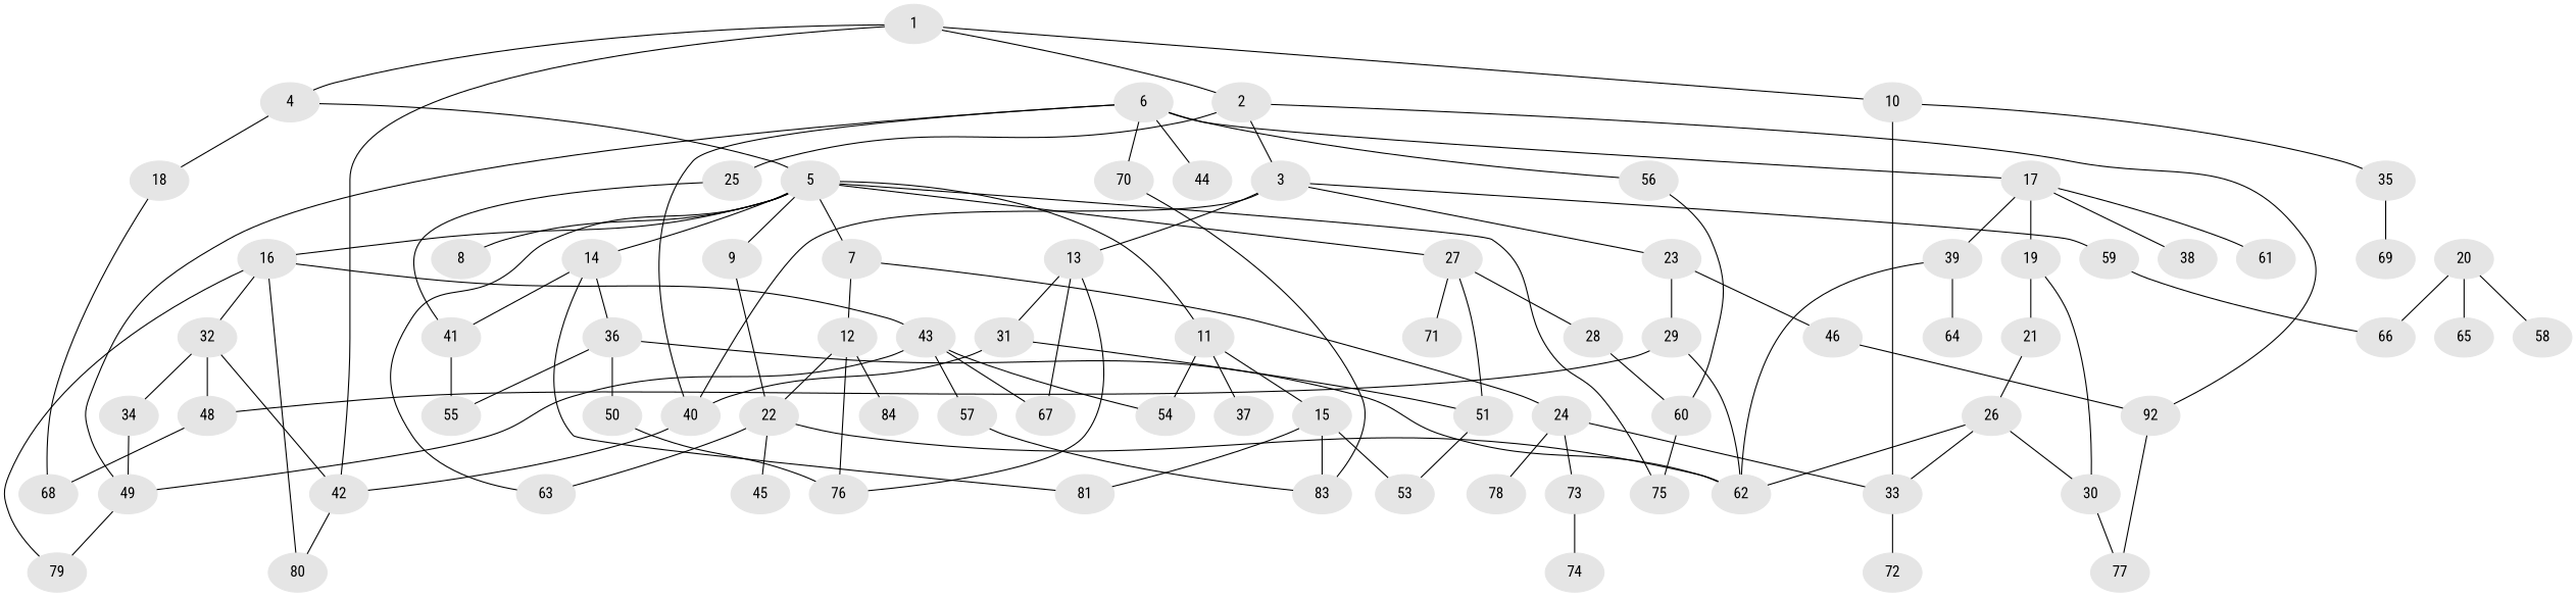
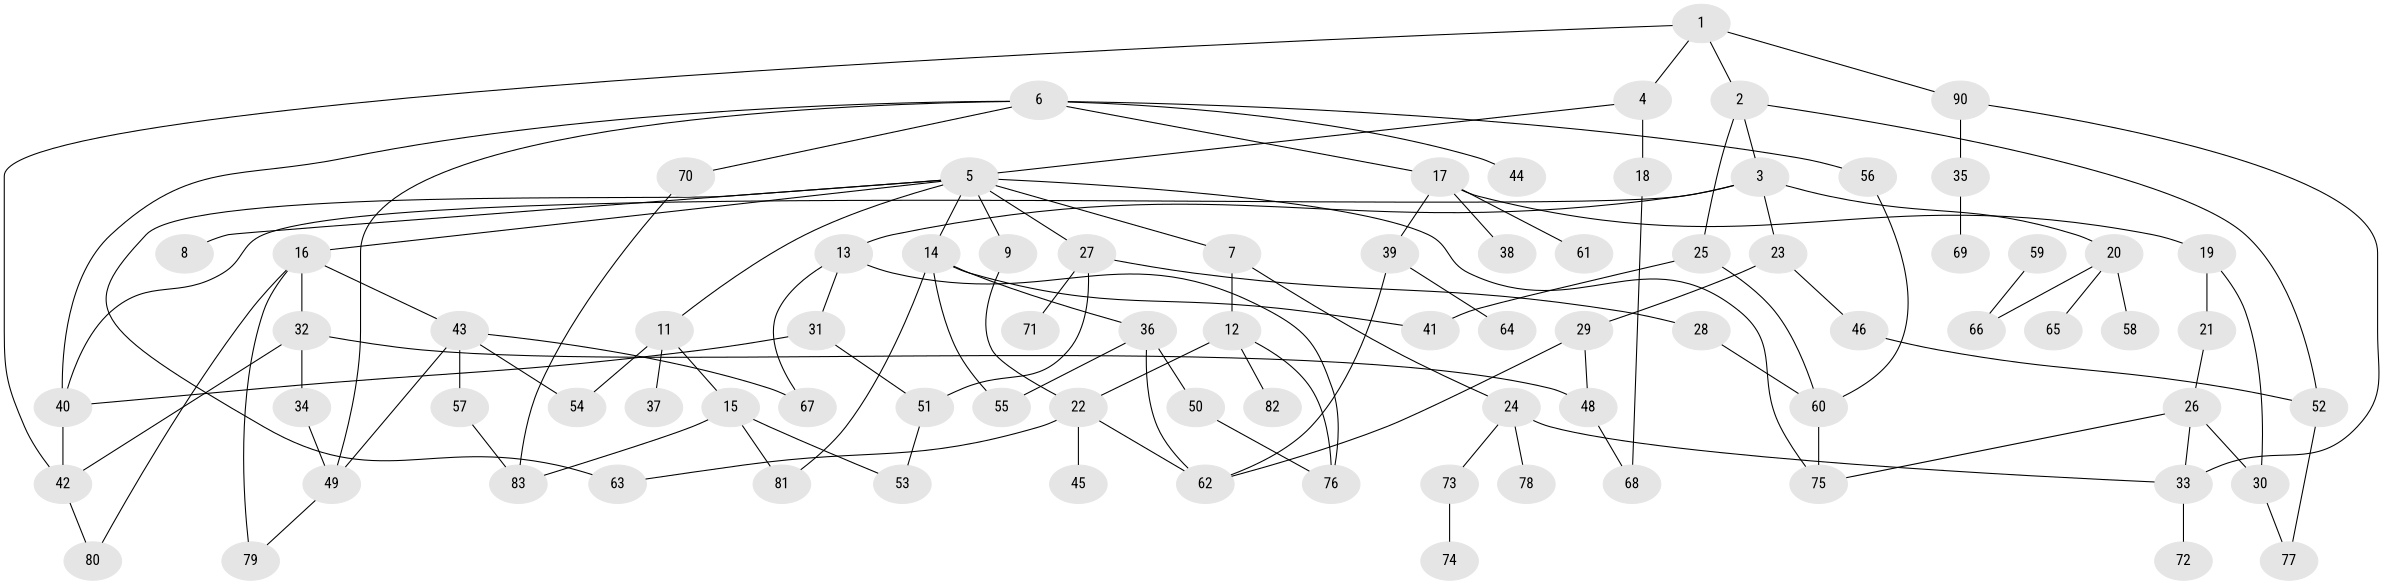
  graph {
    fontname="Roboto Condensed"
    node [color=gray90 fontname="Roboto Condensed" style=filled]
    edge [fontname="Roboto Condensed"]
    1
    2
    4
-   10
+   10 [label=90]
    42
    3
    25
-   52 [label=92]
+   52
    5
    18
    35
    33
    80
    13
    20
    23
    40
    41
    60
    77
    6
    17
    44
    49
    56
    70
    76
    31
    67
    58
    65
    66
    29
    46
    7
    8
    9
    11
    14
    16
    27
    63
    75
    68
    12
    24
    22
    15
    37
    54
    36
    81
    32
    43
    79
    28
    51
    71
    19
    38
    39
    61
    83
-   82 [label=84]
+   82
    73
    78
    45
    62
    69
    53
    50
    55
    48
    34
    57
    21
    30
    64
    26
    72
    74
    59
    1 -- 2
    1 -- 4
    1 -- 10
    1 -- 42
    2 -- 3
    2 -- 25
    2 -- 52
    4 -- 5
    4 -- 18
    10 -- 35
    10 -- 33
    42 -- 80
    3 -- 13
-   3 -- 59
+   3 -- 20
    3 -- 23
    3 -- 40
    25 -- 41
+   25 -- 60
    52 -- 77
    5 -- 7
    5 -- 8
    5 -- 9
    5 -- 11
    5 -- 14
    5 -- 16
    5 -- 27
    5 -- 63
    5 -- 75
    18 -- 68
    35 -- 69
    33 -- 72
    13 -- 76
    13 -- 31
    13 -- 67
    20 -- 58
    20 -- 65
    20 -- 66
    23 -- 29
    23 -- 46
    40 -- 42
-   41 -- 55
+   14 -- 55
    60 -- 75
    6 -- 40
    6 -- 17
    6 -- 44
    6 -- 49
    6 -- 56
    6 -- 70
    17 -- 19
    17 -- 38
    17 -- 39
    17 -- 61
    49 -- 79
    56 -- 60
    70 -- 83
    31 -- 40
    31 -- 51
    29 -- 62
    29 -- 48
    46 -- 52
    7 -- 12
    7 -- 24
    9 -- 22
    11 -- 15
    11 -- 37
    11 -- 54
    14 -- 41
    14 -- 36
    14 -- 81
    16 -- 80
    16 -- 32
    16 -- 43
    16 -- 79
    27 -- 28
    27 -- 51
    27 -- 71
    12 -- 76
    12 -- 22
    12 -- 82
    24 -- 33
    24 -- 73
    24 -- 78
    22 -- 63
    22 -- 45
    22 -- 62
    15 -- 81
    15 -- 83
    15 -- 53
    36 -- 62
    36 -- 50
    36 -- 55
    32 -- 42
    32 -- 48
    32 -- 34
    43 -- 49
    43 -- 67
    43 -- 54
    43 -- 57
    28 -- 60
    51 -- 53
    19 -- 21
    19 -- 30
    39 -- 62
    39 -- 64
    73 -- 74
    50 -- 76
    48 -- 68
    34 -- 49
    57 -- 83
    21 -- 26
    30 -- 77
    26 -- 33
-   26 -- 62
+   26 -- 75
    26 -- 30
    59 -- 66
  }
